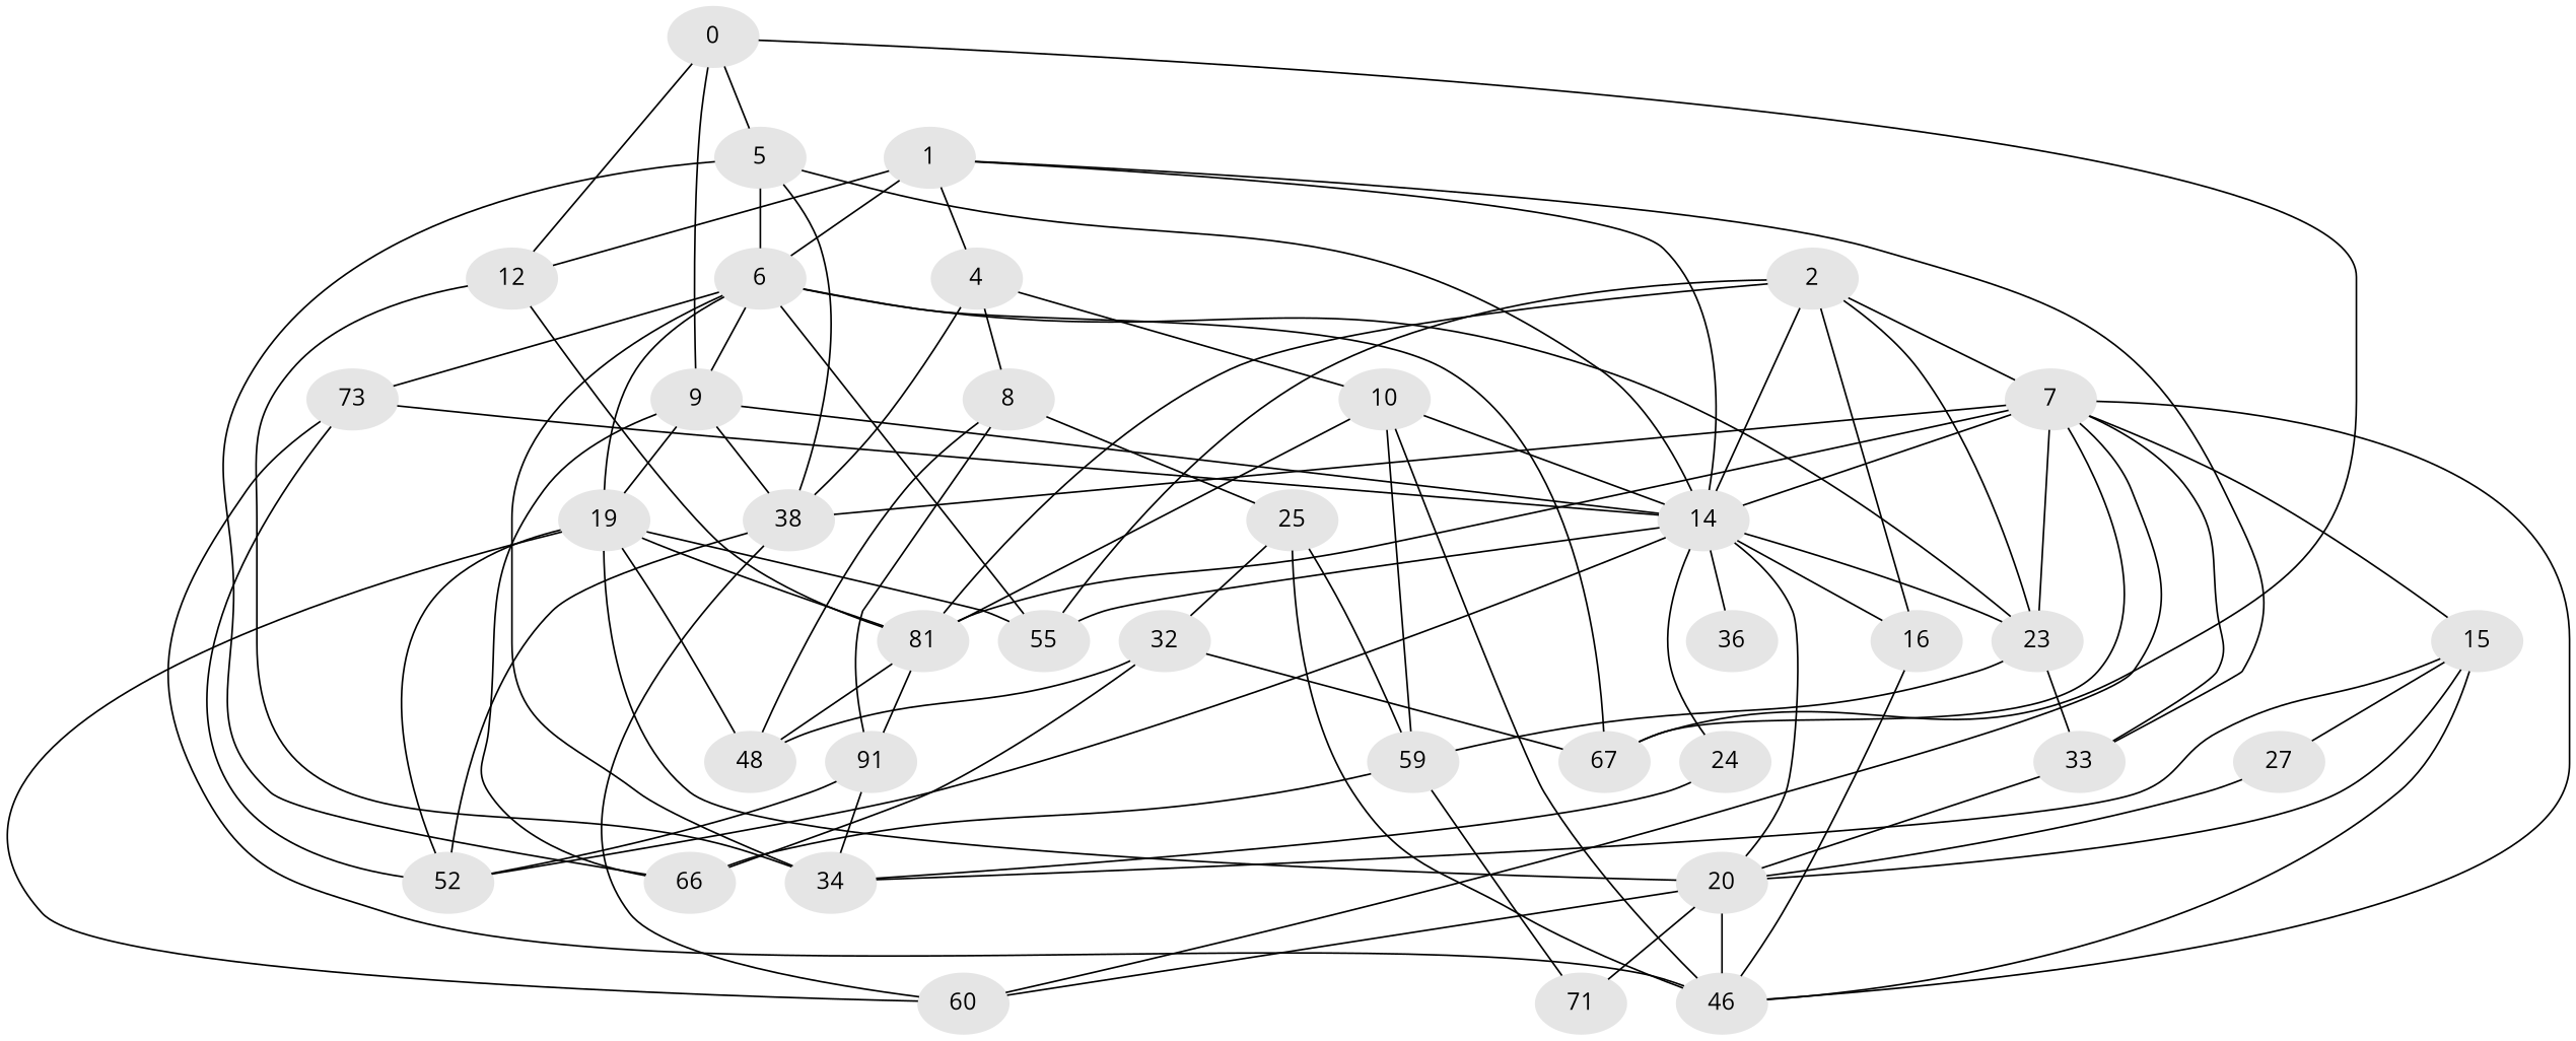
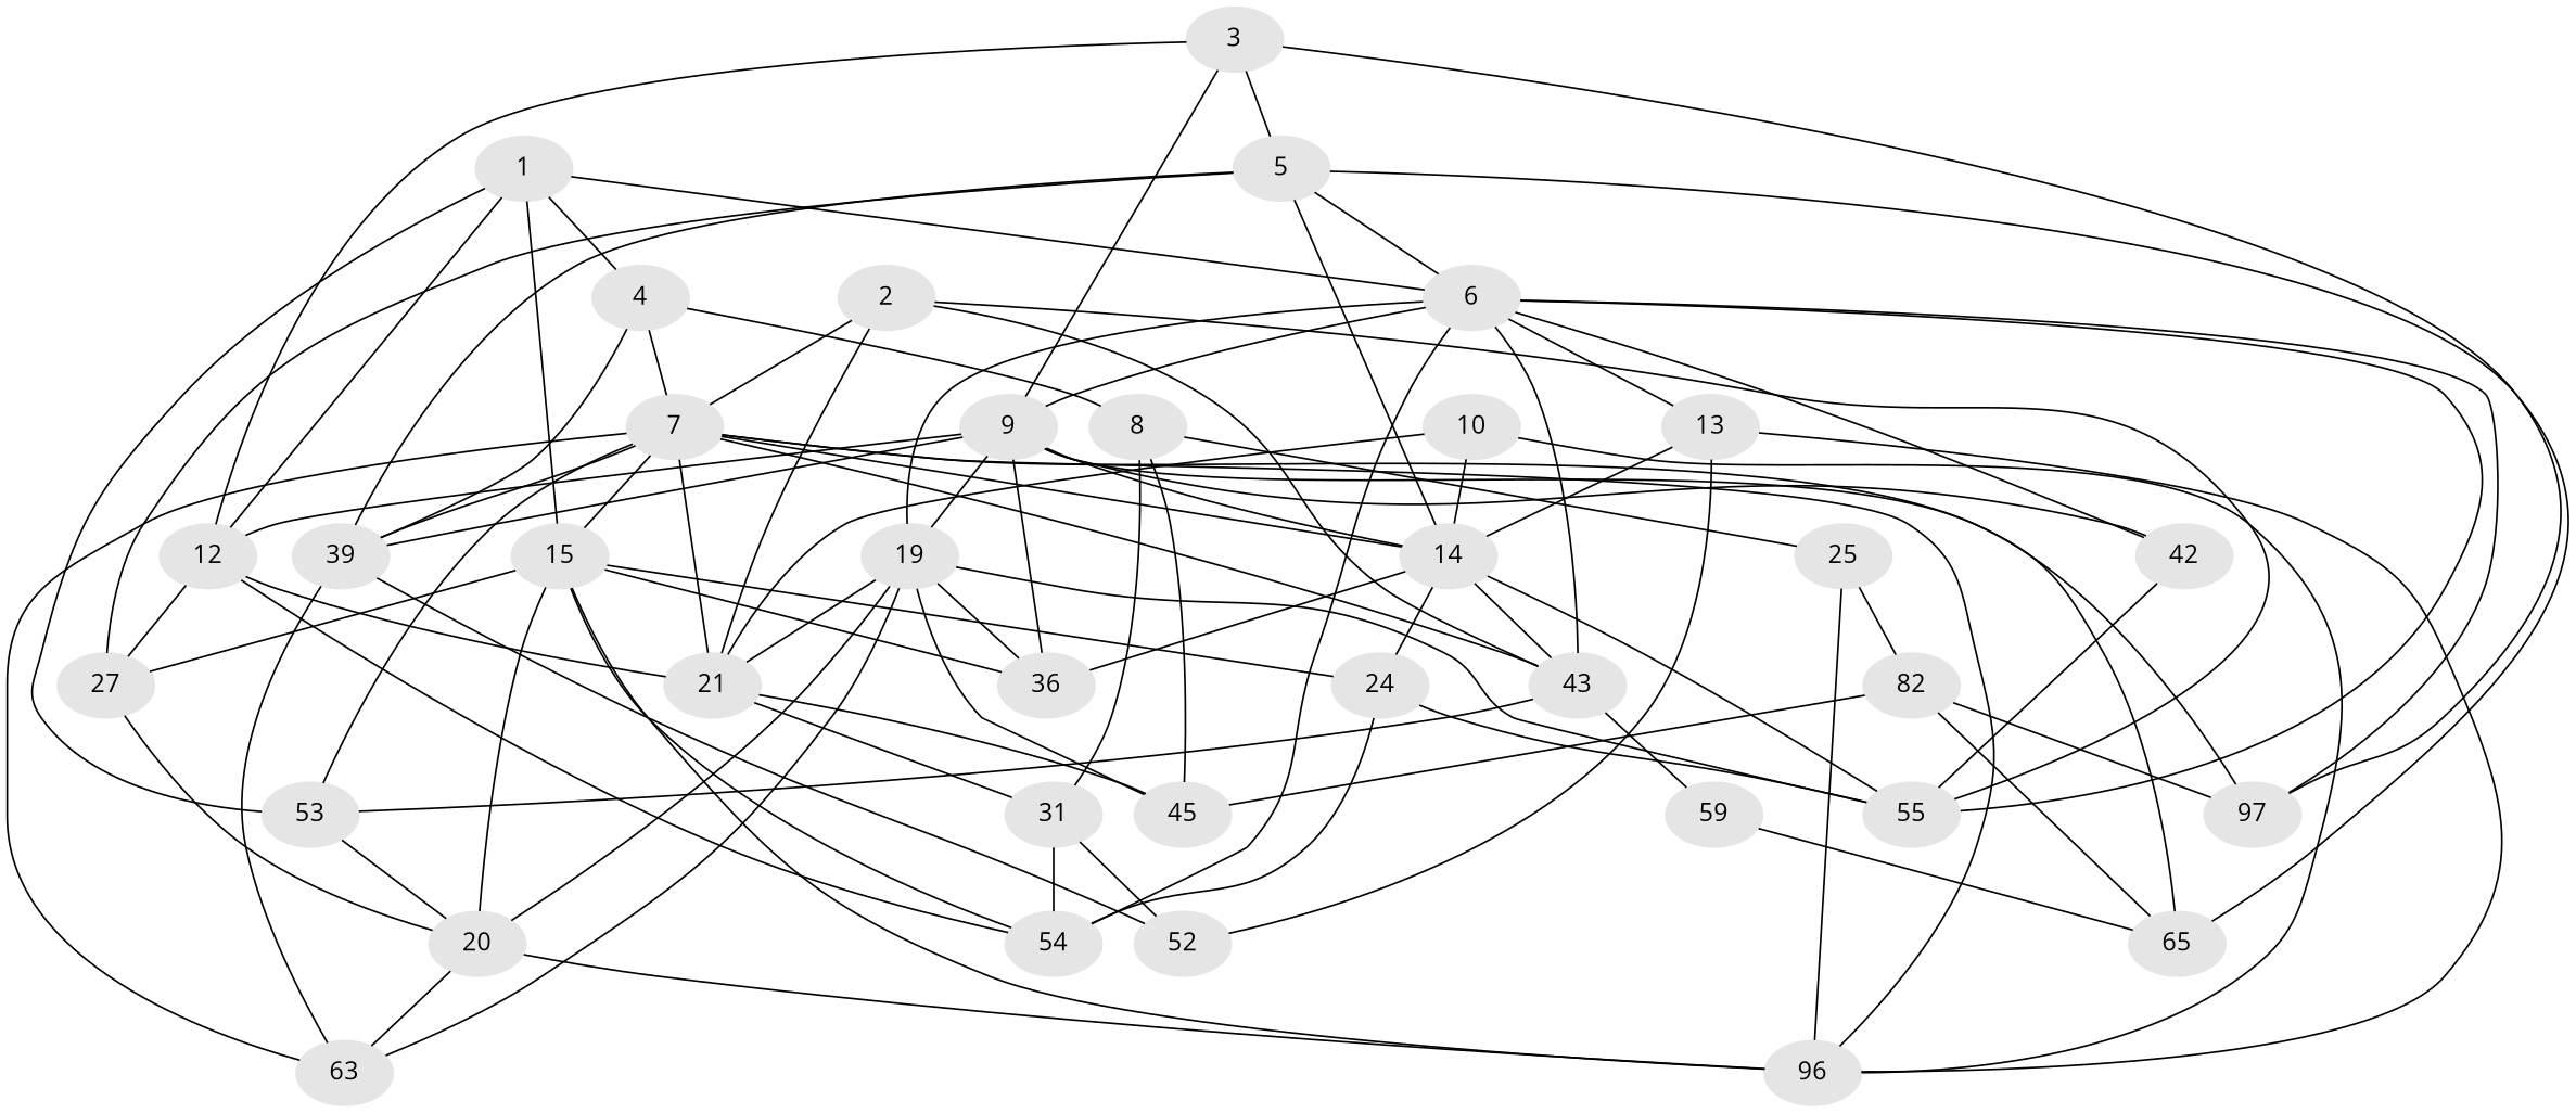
  graph {
    fontname="Open Sans"
    node [color=gray90 fontname="Open Sans" style=filled]
    edge [fontname="Open Sans"]
    1 [super="+43"]
    4
    6 [super="+65+18"]
    12 [super="+35"]
    15 [super="+29+26"]
-   33
+   33 [label=53]
    7 [super="+48+17+68"]
    8
-   38 [super="+39"]
-   23 [super="+51"]
+   38 [super="+39" label=39]
+   23 [super="+51" label=43]
    55 [super="+62"]
    9 [super="+41+30+28"]
-   67
-   13 [label=73]
+   67 [label=97]
+   13
    19 [super="+37+22"]
-   34 [super="+74"]
-   21 [super="+54+63" label=81]
+   34 [super="+74" label=54]
+   42
+   21 [super="+54+63"]
    27
-   46 [super="+47+76"]
+   46 [super="+47+76" label=96]
    36
    24
    n23 [label=20 super="+56"]
    2 [super="+11"]
    14 [super="+20+49"]
-   16
-   60
+   60 [label=63]
    52
-   31 [label=91]
-   45 [label=48]
+   31
+   45
    59 [super="+61"]
    5 [super="+44"]
-   66
-   3 [label=0]
+   66 [label=65]
+   3
    25
-   32
+   32 [label=82]
    10
-   71
    1 -- 4
    1 -- 6 [weight=2]
    1 -- 12
-   1 -- 14
+   1 -- 15
    1 -- 33
-   4 -- 10
+   4 -- 7
    4 -- 8
    4 -- 38
    6 -- 23
    6 -- 55
    6 -- 9
    6 -- 67
    6 -- 13
    6 -- 19
    6 -- 34 [weight=2]
+   6 -- 42
    12 -- 34
    12 -- 21
+   12 -- 27
    15 -- 34
    15 -- 27
    15 -- 46
+   15 -- 36
+   15 -- 24
    15 -- n23
    33 -- n23
    7 -- 15
    7 -- 33
    7 -- 38
    7 -- 23
    7 -- 67
    7 -- 21 [weight=2]
    7 -- 46
    7 -- 14
    7 -- 60
    8 -- 31
    8 -- 45
    8 -- 25
    38 -- 60
    38 -- 52
    23 -- 33
    23 -- 59
+   9 -- 12
    9 -- 38
    9 -- 19
+   9 -- 42 [weight=2]
+   9 -- 36
    9 -- 14
    9 -- 66
    13 -- 46
    13 -- 14
    13 -- 52
    19 -- 55
    19 -- 21 [weight=3]
-   19 -- 52
+   19 -- 36
    19 -- n23
    19 -- 60
    19 -- 45
+   42 -- 55
    21 -- 31
    21 -- 45
    27 -- n23
+   24 -- 55
    24 -- 34
    n23 -- 46 [weight=2]
    n23 -- 60
-   n23 -- 71 [weight=2]
    2 -- 7
    2 -- 23
    2 -- 55
    2 -- 21
-   2 -- 14
-   2 -- 16
    14 -- 23
    14 -- 55
    14 -- 36
    14 -- 24
-   14 -- n23
-   14 -- 16 [weight=2]
-   14 -- 52
-   16 -- 46
    31 -- 34
    31 -- 52
    59 -- 66
-   59 -- 71 [weight=2]
    5 -- 6
    5 -- 38
+   5 -- 27
    5 -- 14
    5 -- 66
    3 -- 12
    3 -- 9
    3 -- 67
    3 -- 5
    25 -- 46
-   25 -- 59
    25 -- 32
    32 -- 67
    32 -- 45
    32 -- 66
    10 -- 21
    10 -- 46
    10 -- 14
-   10 -- 59
  }
